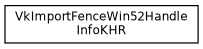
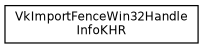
  digraph {
    rankdir=LR
-   n1 [color=black fillcolor=white fontname=Helvetica fontsize=10 height=0.2 label="VkImportFenceWin52Handle\lInfoKHR" shape=record style=filled width=0.4]
+   n1 [color=black fillcolor=white fontname=Helvetica fontsize=10 height=0.2 label="VkImportFenceWin32Handle\lInfoKHR" shape=record style=filled width=0.4]
  }
